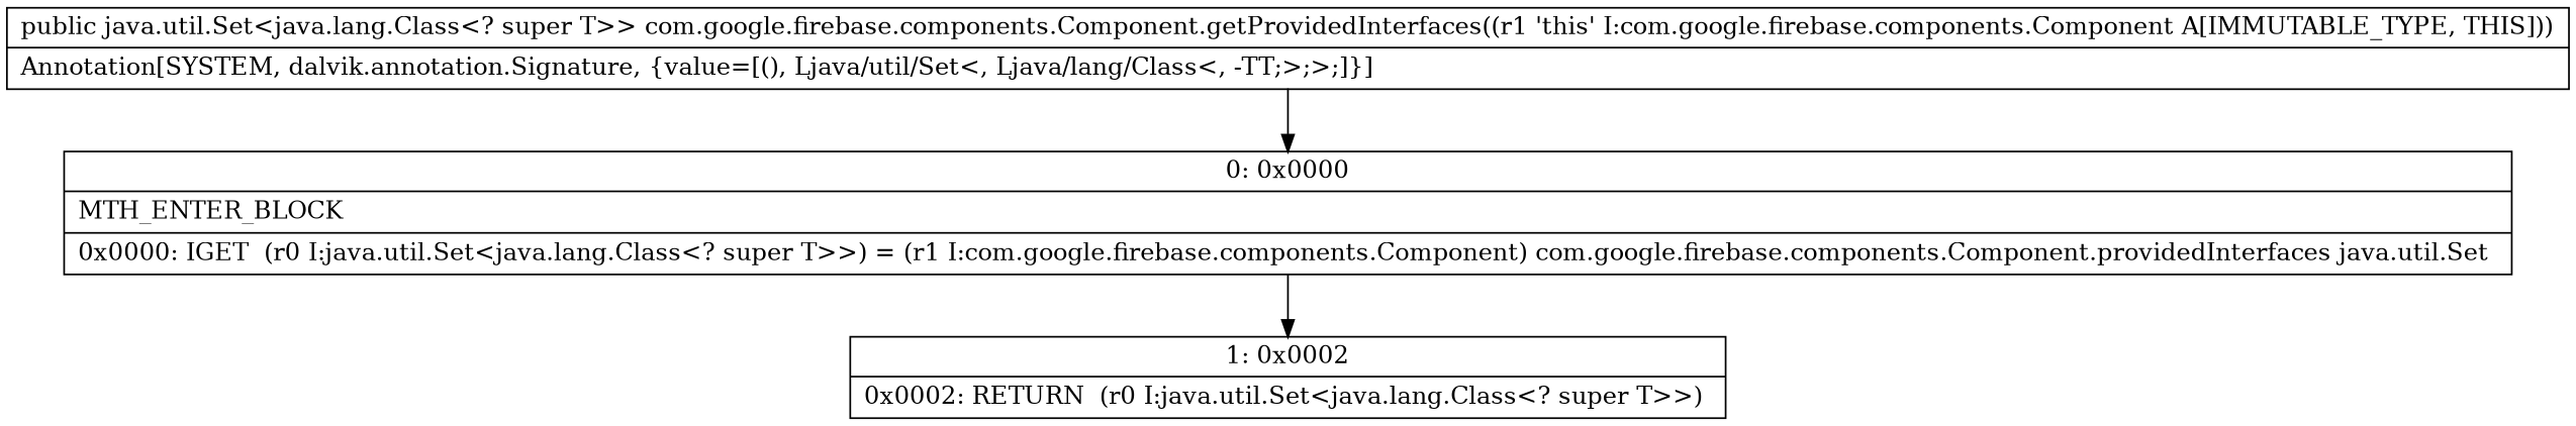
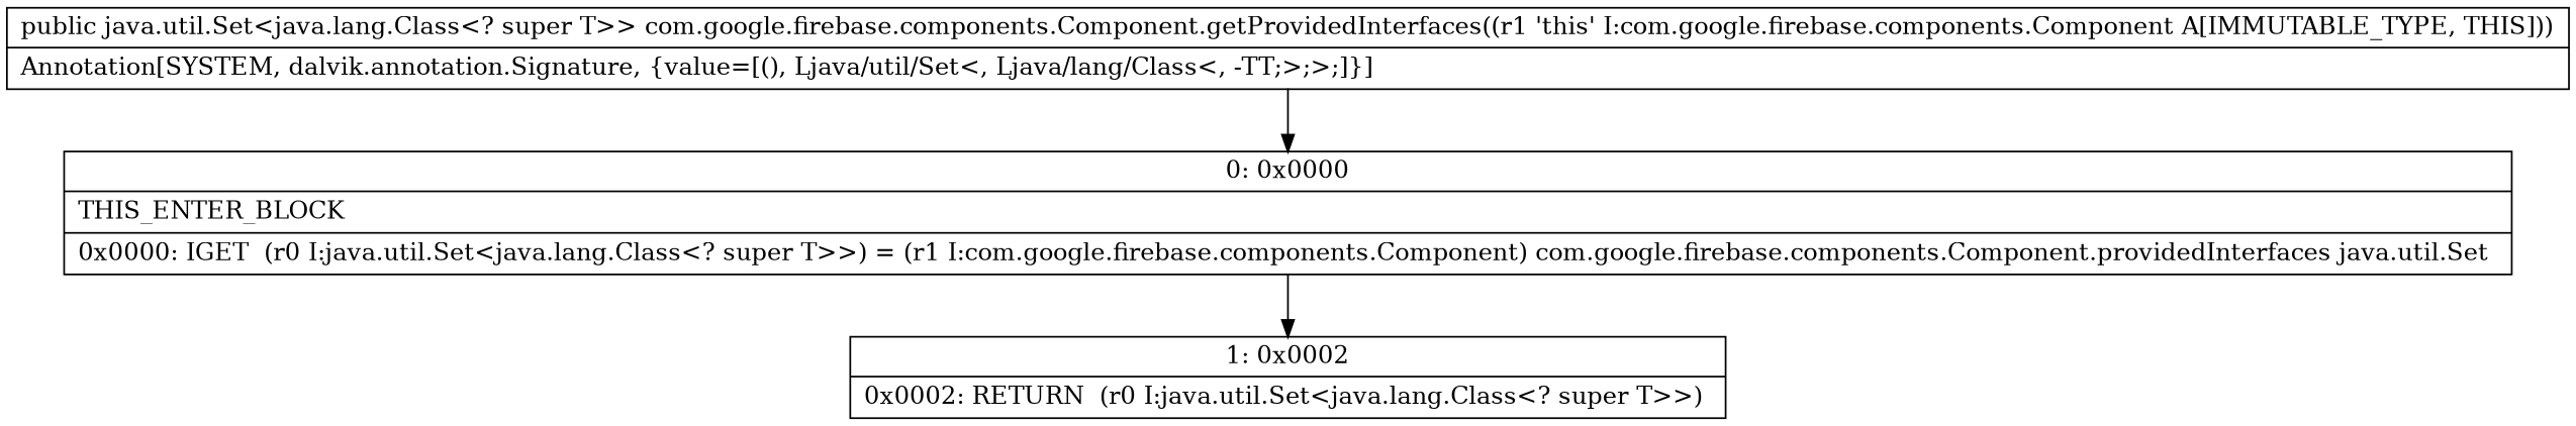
  digraph {
    node [shape=record]
-   n1 [label="{0\:\ 0x0000|MTH_ENTER_BLOCK\l|0x0000: IGET  (r0 I:java.util.Set\<java.lang.Class\<? super T\>\>) = (r1 I:com.google.firebase.components.Component) com.google.firebase.components.Component.providedInterfaces java.util.Set \l}"]
+   n1 [label="{0\:\ 0x0000|THIS_ENTER_BLOCK\l|0x0000: IGET  (r0 I:java.util.Set\<java.lang.Class\<? super T\>\>) = (r1 I:com.google.firebase.components.Component) com.google.firebase.components.Component.providedInterfaces java.util.Set \l}"]
    n2 [label="{1\:\ 0x0002|0x0002: RETURN  (r0 I:java.util.Set\<java.lang.Class\<? super T\>\>) \l}"]
    n3 [label="{public java.util.Set\<java.lang.Class\<? super T\>\> com.google.firebase.components.Component.getProvidedInterfaces((r1 'this' I:com.google.firebase.components.Component A[IMMUTABLE_TYPE, THIS]))  | Annotation[SYSTEM, dalvik.annotation.Signature, \{value=[(), Ljava\/util\/Set\<, Ljava\/lang\/Class\<, \-TT;\>;\>;]\}]\l}"]
    n1 -> n2
    n3 -> n1
  }
